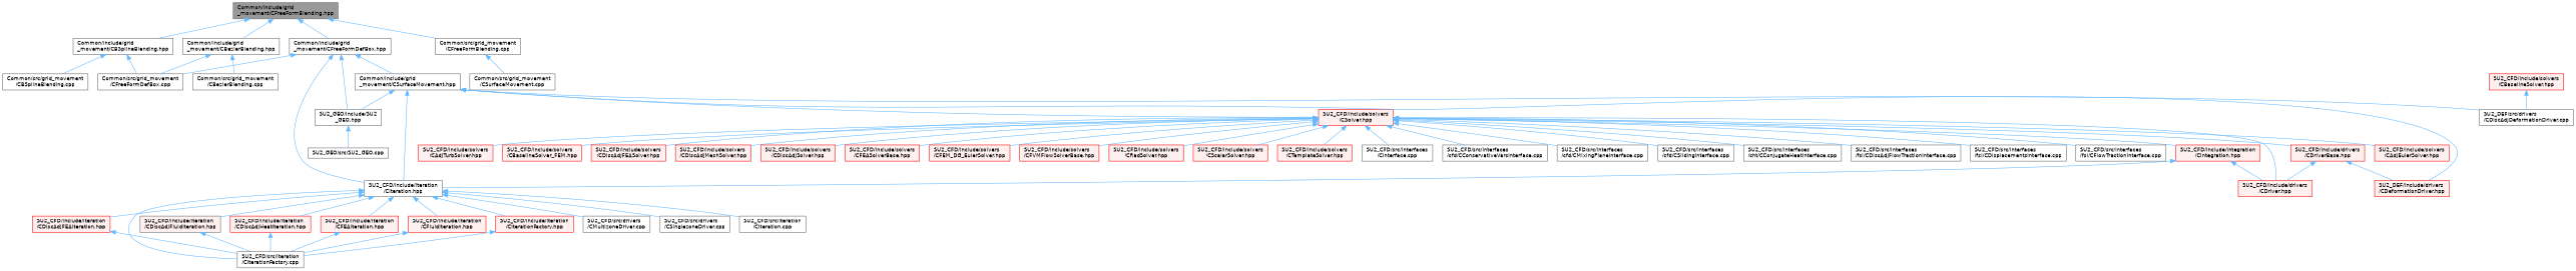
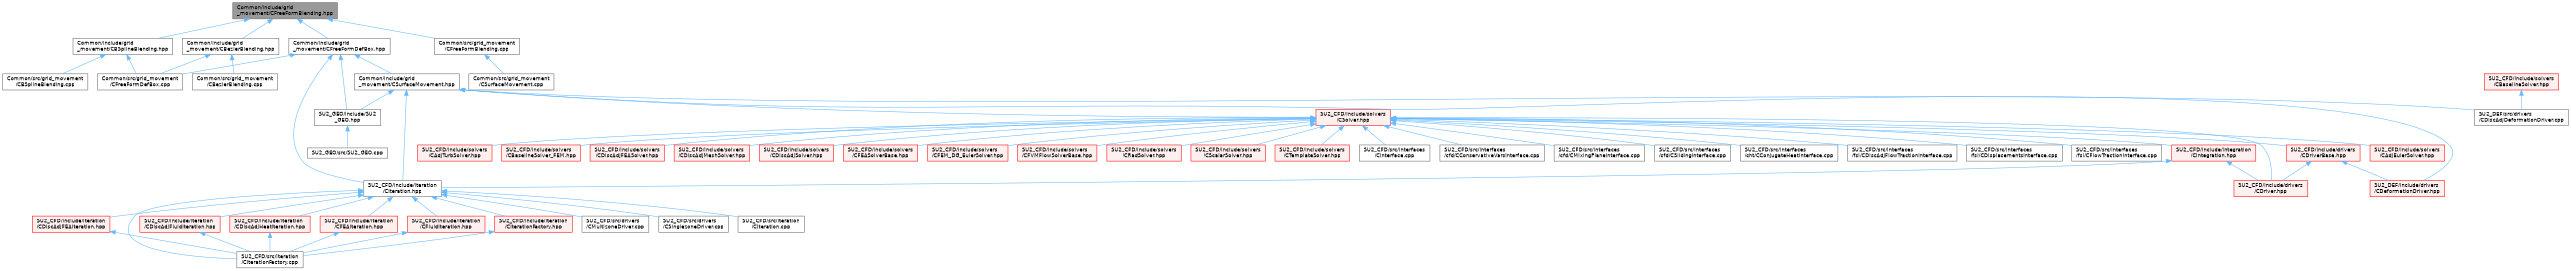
  digraph {
    node [color=grey40 fillcolor=white fontname=Helvetica fontsize=10 shape=box style=filled]
    edge [color=steelblue1 dir=back fontname=Helvetica fontsize=10 labelfontname=Helvetica labelfontsize=10 style=solid]
    n1 [color=gray40 fillcolor=grey60 fontcolor=black height=0.2 label="Common/include/grid\l_movement/CFreeFormBlending.hpp" width=0.4]
    n2 [height=0.2 label="Common/include/grid\l_movement/CBSplineBlending.hpp" width=0.4]
    n3 [height=0.2 label="Common/include/grid\l_movement/CBezierBlending.hpp" width=0.4]
    n4 [height=0.2 label="Common/include/grid\l_movement/CFreeFormDefBox.hpp" width=0.4]
    n5 [height=0.2 label="Common/src/grid_movement\l/CFreeFormBlending.cpp" width=0.4]
    n6 [height=0.2 label="Common/src/grid_movement\l/CBSplineBlending.cpp" width=0.4]
    n7 [height=0.2 label="Common/src/grid_movement\l/CFreeFormDefBox.cpp" width=0.4]
    n8 [height=0.2 label="Common/src/grid_movement\l/CBezierBlending.cpp" width=0.4]
    n9 [height=0.2 label="Common/include/grid\l_movement/CSurfaceMovement.hpp" width=0.4]
    n10 [height=0.2 label="SU2_CFD/include/iteration\l/CIteration.hpp" width=0.4]
    n11 [height=0.2 label="SU2_GEO/include/SU2\l_GEO.hpp" width=0.4]
    n12 [height=0.2 label="Common/src/grid_movement\l/CSurfaceMovement.cpp" width=0.4]
    n13 [color=red fillcolor="#FFF0F0" height=0.2 label="SU2_CFD/include/solvers\l/CSolver.hpp" width=0.4]
    n14 [color=red fillcolor="#FFF0F0" height=0.2 label="SU2_DEF/include/drivers\l/CDeformationDriver.hpp" width=0.4]
    n15 [height=0.2 label="SU2_DEF/src/drivers\l/CDiscAdjDeformationDriver.cpp" width=0.4]
    n16 [color=red fillcolor="#FFF0F0" height=0.2 label="SU2_CFD/include/iteration\l/CDiscAdjFEAIteration.hpp" width=0.4]
    n17 [height=0.2 label="SU2_CFD/src/iteration\l/CIterationFactory.cpp" width=0.4]
-   n18 [fillcolor="#FFF0F0" height=0.2 label="SU2_CFD/include/iteration\l/CDiscAdjFluidIteration.hpp" width=0.4]
+   n18 [color=red fillcolor="#FFF0F0" height=0.2 label="SU2_CFD/include/iteration\l/CDiscAdjFluidIteration.hpp" width=0.4]
    n19 [color=red fillcolor="#FFF0F0" height=0.2 label="SU2_CFD/include/iteration\l/CDiscAdjHeatIteration.hpp" width=0.4]
    n20 [color=red fillcolor="#FFF0F0" height=0.2 label="SU2_CFD/include/iteration\l/CFEAIteration.hpp" width=0.4]
    n21 [color=red fillcolor="#FFF0F0" height=0.2 label="SU2_CFD/include/iteration\l/CFluidIteration.hpp" width=0.4]
    n22 [color=red fillcolor="#FFF0F0" height=0.2 label="SU2_CFD/include/iteration\l/CIterationFactory.hpp" width=0.4]
    n23 [height=0.2 label="SU2_CFD/src/drivers\l/CMultizoneDriver.cpp" width=0.4]
    n24 [height=0.2 label="SU2_CFD/src/drivers\l/CSinglezoneDriver.cpp" width=0.4]
    n25 [height=0.2 label="SU2_CFD/src/iteration\l/CIteration.cpp" width=0.4]
    n26 [height=0.2 label="SU2_GEO/src/SU2_GEO.cpp" width=0.4]
    n27 [color=red fillcolor="#FFF0F0" height=0.2 label="SU2_CFD/include/drivers\l/CDriver.hpp" width=0.4]
    n28 [color=red fillcolor="#FFF0F0" height=0.2 label="SU2_CFD/include/drivers\l/CDriverBase.hpp" width=0.4]
    n29 [color=red fillcolor="#FFF0F0" height=0.2 label="SU2_CFD/include/integration\l/CIntegration.hpp" width=0.4]
    n30 [color=red fillcolor="#FFF0F0" height=0.2 label="SU2_CFD/include/solvers\l/CAdjEulerSolver.hpp" width=0.4]
    n31 [color=red fillcolor="#FFF0F0" height=0.2 label="SU2_CFD/include/solvers\l/CAdjTurbSolver.hpp" width=0.4]
    n32 [color=red fillcolor="#FFF0F0" height=0.2 label="SU2_CFD/include/solvers\l/CBaselineSolver_FEM.hpp" width=0.4]
    n33 [color=red fillcolor="#FFF0F0" height=0.2 label="SU2_CFD/include/solvers\l/CDiscAdjFEASolver.hpp" width=0.4]
    n34 [color=red fillcolor="#FFF0F0" height=0.2 label="SU2_CFD/include/solvers\l/CDiscAdjMeshSolver.hpp" width=0.4]
    n35 [color=red fillcolor="#FFF0F0" height=0.2 label="SU2_CFD/include/solvers\l/CDiscAdjSolver.hpp" width=0.4]
    n36 [color=red fillcolor="#FFF0F0" height=0.2 label="SU2_CFD/include/solvers\l/CFEASolverBase.hpp" width=0.4]
    n37 [color=red fillcolor="#FFF0F0" height=0.2 label="SU2_CFD/include/solvers\l/CFEM_DG_EulerSolver.hpp" width=0.4]
    n38 [color=red fillcolor="#FFF0F0" height=0.2 label="SU2_CFD/include/solvers\l/CFVMFlowSolverBase.hpp" width=0.4]
    n39 [color=red fillcolor="#FFF0F0" height=0.2 label="SU2_CFD/include/solvers\l/CRadSolver.hpp" width=0.4]
    n40 [color=red fillcolor="#FFF0F0" height=0.2 label="SU2_CFD/include/solvers\l/CScalarSolver.hpp" width=0.4]
    n41 [color=red fillcolor="#FFF0F0" height=0.2 label="SU2_CFD/include/solvers\l/CTemplateSolver.hpp" width=0.4]
    n42 [height=0.2 label="SU2_CFD/src/interfaces\l/CInterface.cpp" width=0.4]
    n43 [height=0.2 label="SU2_CFD/src/interfaces\l/cfd/CConservativeVarsInterface.cpp" width=0.4]
    n44 [height=0.2 label="SU2_CFD/src/interfaces\l/cfd/CMixingPlaneInterface.cpp" width=0.4]
    n45 [height=0.2 label="SU2_CFD/src/interfaces\l/cfd/CSlidingInterface.cpp" width=0.4]
    n46 [height=0.2 label="SU2_CFD/src/interfaces\l/cht/CConjugateHeatInterface.cpp" width=0.4]
    n47 [height=0.2 label="SU2_CFD/src/interfaces\l/fsi/CDiscAdjFlowTractionInterface.cpp" width=0.4]
    n48 [height=0.2 label="SU2_CFD/src/interfaces\l/fsi/CDisplacementsInterface.cpp" width=0.4]
    n49 [height=0.2 label="SU2_CFD/src/interfaces\l/fsi/CFlowTractionInterface.cpp" width=0.4]
    n50 [color=red fillcolor="#FFF0F0" height=0.2 label="SU2_CFD/include/solvers\l/CBaselineSolver.hpp" width=0.4]
    n1 -> n2
    n1 -> n3
    n1 -> n4
    n1 -> n5
    n2 -> n6
    n2 -> n7
    n3 -> n7
    n3 -> n8
    n4 -> n7
    n4 -> n9
    n4 -> n10
    n4 -> n11
    n5 -> n12
    n9 -> n10
    n9 -> n11
    n9 -> n13
    n9 -> n14
    n9 -> n15
    n10 -> n16
    n10 -> n17
    n10 -> n18
    n10 -> n19
    n10 -> n20
    n10 -> n21
    n10 -> n22
    n10 -> n23
    n10 -> n24
    n10 -> n25
    n11 -> n26
    n13 -> n27
    n13 -> n28
    n13 -> n29
    n13 -> n30
    n13 -> n31
    n13 -> n32
    n13 -> n33
    n13 -> n34
    n13 -> n35
    n13 -> n36
    n13 -> n37
    n13 -> n38
    n13 -> n39
    n13 -> n40
    n13 -> n41
    n13 -> n42
    n13 -> n43
    n13 -> n44
    n13 -> n45
    n13 -> n46
    n13 -> n47
    n13 -> n48
    n13 -> n49
    n16 -> n17
    n18 -> n17
    n19 -> n17
    n20 -> n17
    n21 -> n17
    n22 -> n17
    n28 -> n14
    n28 -> n27
    n29 -> n10
    n29 -> n27
    n50 -> n15
  }
